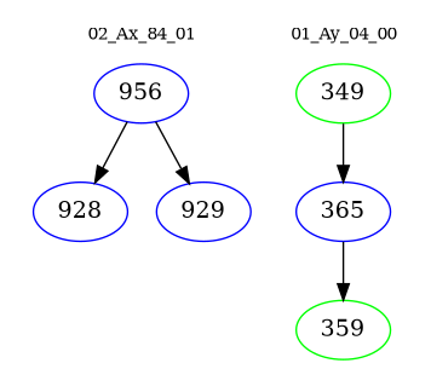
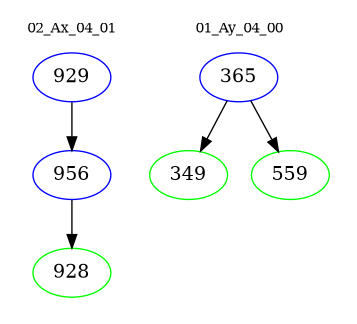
  digraph {
    fontname="DejaVu Serif"
    node [color=blue fontname="DejaVu Serif"]
    edge [color=black fontname="DejaVu Serif"]
    n1 [label=956]
-   n2 [label=928]
+   n2 [color=green label=928]
    n3 [label=929]
    n4 [label=365]
    n5 [color=green label=349]
-   n6 [color=green label=359]
+   n6 [color=green label=559]
    subgraph cluster_1 {
      color=white
      fontsize=10
-     label="02_Ax_84_01"
+     label="02_Ax_04_01"
      n1
      n2
      n3
    }
    subgraph cluster_2 {
      color=white
      fontsize=10
      label="01_Ay_04_00"
      n4
      n5
      n6
    }
    n1 -> n2
-   n1 -> n3
-   n5 -> n4
+   n3 -> n1
+   n4 -> n5
    n4 -> n6
  }
